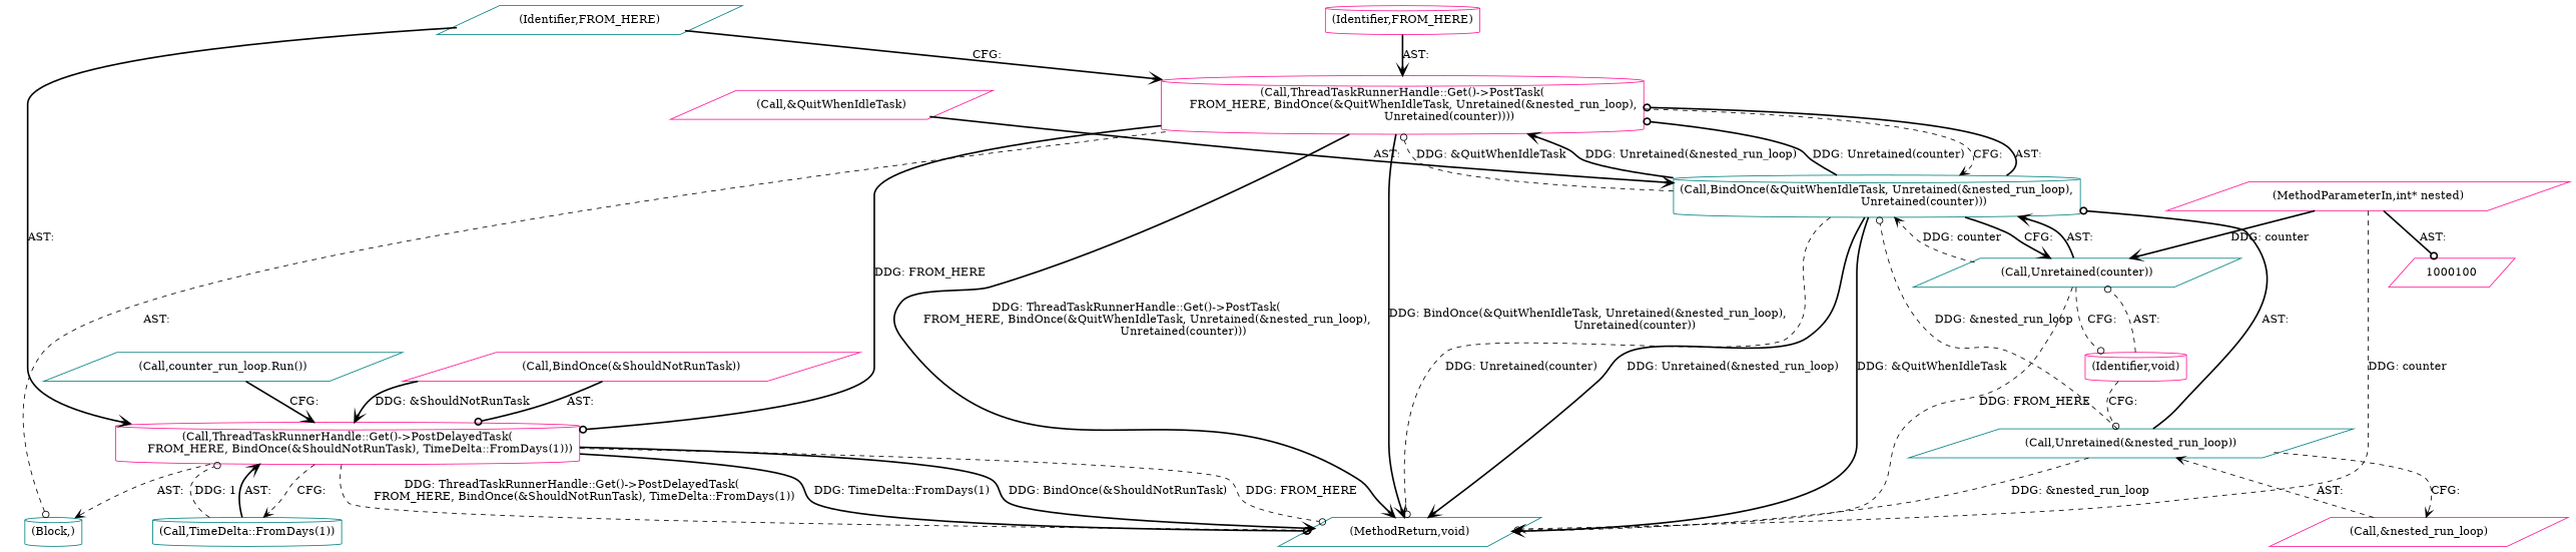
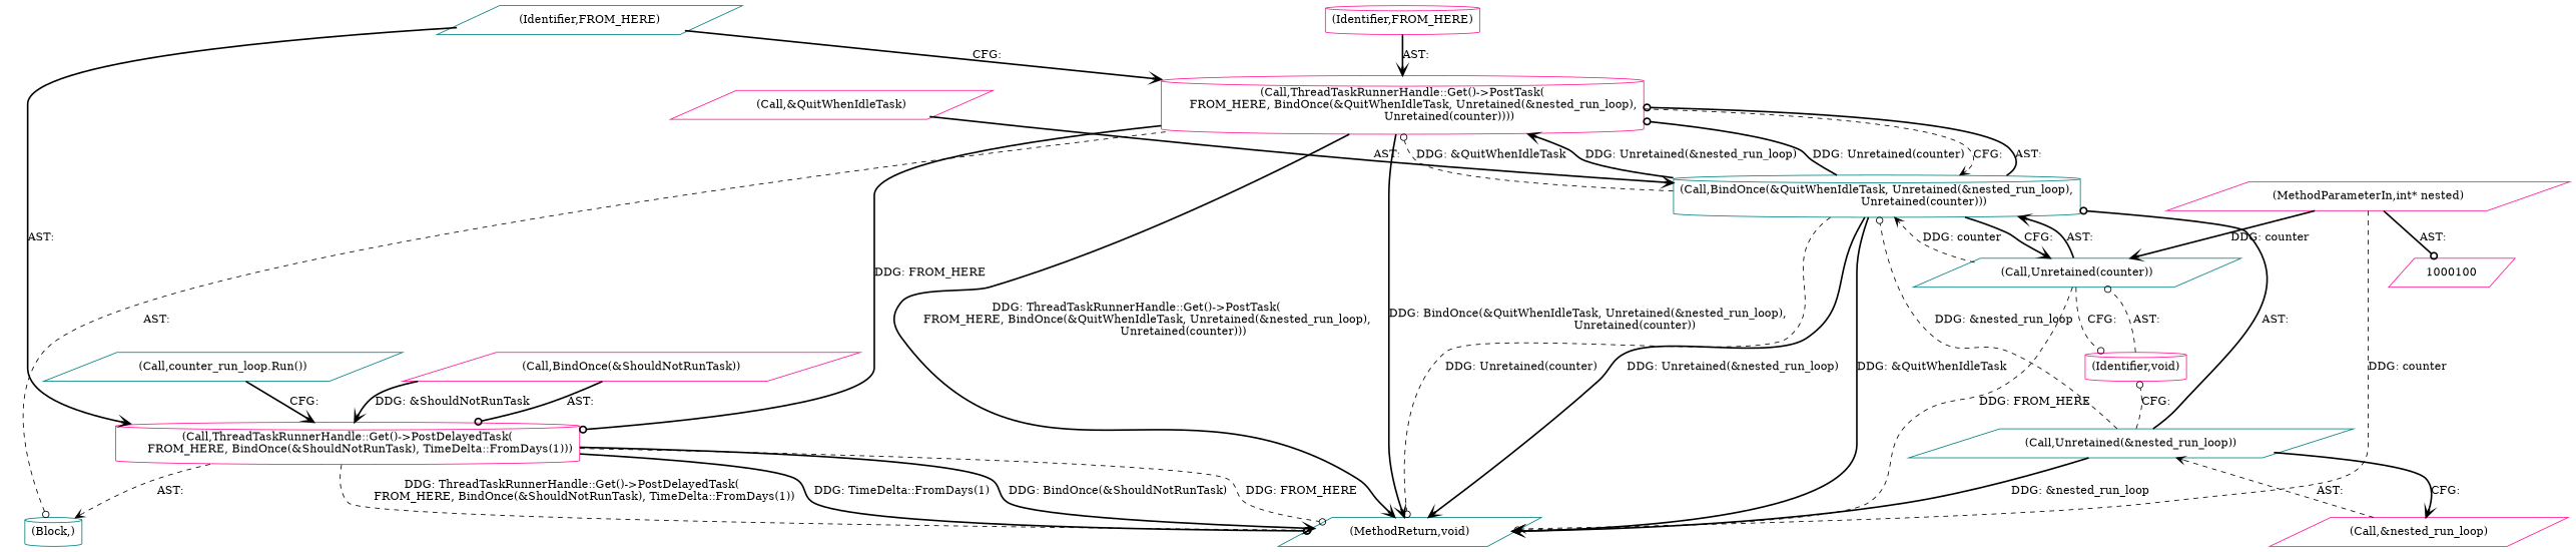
  digraph {
    node [color=deeppink shape=parallelogram]
    edge [arrowhead=vee style=bold]
    n1 [label="(Call,ThreadTaskRunnerHandle::Get()->PostTask(\n      FROM_HERE, BindOnce(&QuitWhenIdleTask, Unretained(&nested_run_loop),\n                          Unretained(counter))))" shape=cylinder]
    n2 [color=teal label="(Call,BindOnce(&QuitWhenIdleTask, Unretained(&nested_run_loop),\n                          Unretained(counter)))" shape=cylinder]
    n3 [label="(Call,ThreadTaskRunnerHandle::Get()->PostDelayedTask(\n       FROM_HERE, BindOnce(&ShouldNotRunTask), TimeDelta::FromDays(1)))" shape=cylinder]
    n4 [color=teal label="(Block,)" shape=cylinder]
    n5 [color=teal label="(MethodReturn,void)"]
    n6 [color=teal label="(Call,Unretained(counter))"]
-   n7 [color=teal label="(Call,TimeDelta::FromDays(1))" shape=cylinder]
    n8 [label="(Identifier,void)" shape=cylinder]
    n9 [color=teal label="(Call,Unretained(&nested_run_loop))"]
    n10 [label="(Call,&nested_run_loop)"]
    n11 [label="(MethodParameterIn,int* nested)"]
    1000100
    n13 [label="(Call,BindOnce(&ShouldNotRunTask))"]
    n14 [color=teal label="(Identifier,FROM_HERE)"]
    n15 [label="(Identifier,FROM_HERE)" shape=cylinder]
    n16 [color=teal label="(Call,counter_run_loop.Run())"]
    n17 [label="(Call,&QuitWhenIdleTask)"]
    n1 -> n2 [label="CFG: " style=dashed]
    n1 -> n3 [arrowhead=odot label="DDG: FROM_HERE"]
    n1 -> n4 [arrowhead=odot label="AST: " style=dashed]
    n1 -> n5 [label="DDG: ThreadTaskRunnerHandle::Get()->PostTask(\n      FROM_HERE, BindOnce(&QuitWhenIdleTask, Unretained(&nested_run_loop),\n                          Unretained(counter)))"]
    n1 -> n5 [label="DDG: BindOnce(&QuitWhenIdleTask, Unretained(&nested_run_loop),\n                          Unretained(counter))"]
    n2 -> n1 [arrowhead=odot label="AST: "]
    n2 -> n1 [arrowhead=odot label="DDG: &QuitWhenIdleTask" style=dashed]
    n2 -> n1 [label="DDG: Unretained(&nested_run_loop)"]
    n2 -> n1 [arrowhead=odot label="DDG: Unretained(counter)"]
    n2 -> n5 [label="DDG: &QuitWhenIdleTask"]
    n2 -> n5 [arrowhead=odot label="DDG: Unretained(counter)" style=dashed]
    n2 -> n5 [label="DDG: Unretained(&nested_run_loop)"]
    n2 -> n6 [label="CFG: "]
    n3 -> n4 [label="AST: " style=dashed]
    n3 -> n5 [arrowhead=odot label="DDG: ThreadTaskRunnerHandle::Get()->PostDelayedTask(\n       FROM_HERE, BindOnce(&ShouldNotRunTask), TimeDelta::FromDays(1))" style=dashed]
    n3 -> n5 [arrowhead=odot label="DDG: TimeDelta::FromDays(1)"]
    n3 -> n5 [label="DDG: BindOnce(&ShouldNotRunTask)"]
    n3 -> n5 [arrowhead=odot label="DDG: FROM_HERE" style=dashed]
-   n3 -> n7 [label="CFG: " style=dashed]
    n6 -> n2 [label="AST: "]
    n6 -> n2 [label="DDG: counter" style=dashed]
    n6 -> n5 [arrowhead=odot label="DDG: FROM_HERE" style=dashed]
    n6 -> n8 [arrowhead=odot label="CFG: " style=dashed]
-   n7 -> n3 [label="AST: "]
-   n7 -> n3 [arrowhead=odot label="DDG: 1" style=dashed]
    n8 -> n6 [arrowhead=odot label="AST: " style=dashed]
-   n8 -> n9 [arrowhead=odot label="CFG: " style=dashed]
+   n9 -> n8 [arrowhead=odot label="CFG: " style=dashed]
    n9 -> n2 [arrowhead=odot label="AST: "]
    n9 -> n2 [arrowhead=odot label="DDG: &nested_run_loop" style=dashed]
-   n9 -> n5 [label="DDG: &nested_run_loop" style=dashed]
-   n9 -> n10 [label="CFG: " style=dashed]
+   n9 -> n5 [label="DDG: &nested_run_loop"]
+   n9 -> n10 [label="CFG: "]
    n10 -> n9 [label="AST: " style=dashed]
    n11 -> n5 [label="DDG: counter" style=dashed]
    n11 -> n6 [label="DDG: counter"]
    n11 -> 1000100 [arrowhead=odot label="AST: "]
    n13 -> n3 [arrowhead=odot label="AST: "]
    n13 -> n3 [label="DDG: &ShouldNotRunTask"]
    n14 -> n1 [label="CFG: "]
    n14 -> n3 [label="AST: "]
    n15 -> n1 [label="AST: "]
    n16 -> n3 [label="CFG: "]
    n17 -> n2 [label="AST: "]
  }
